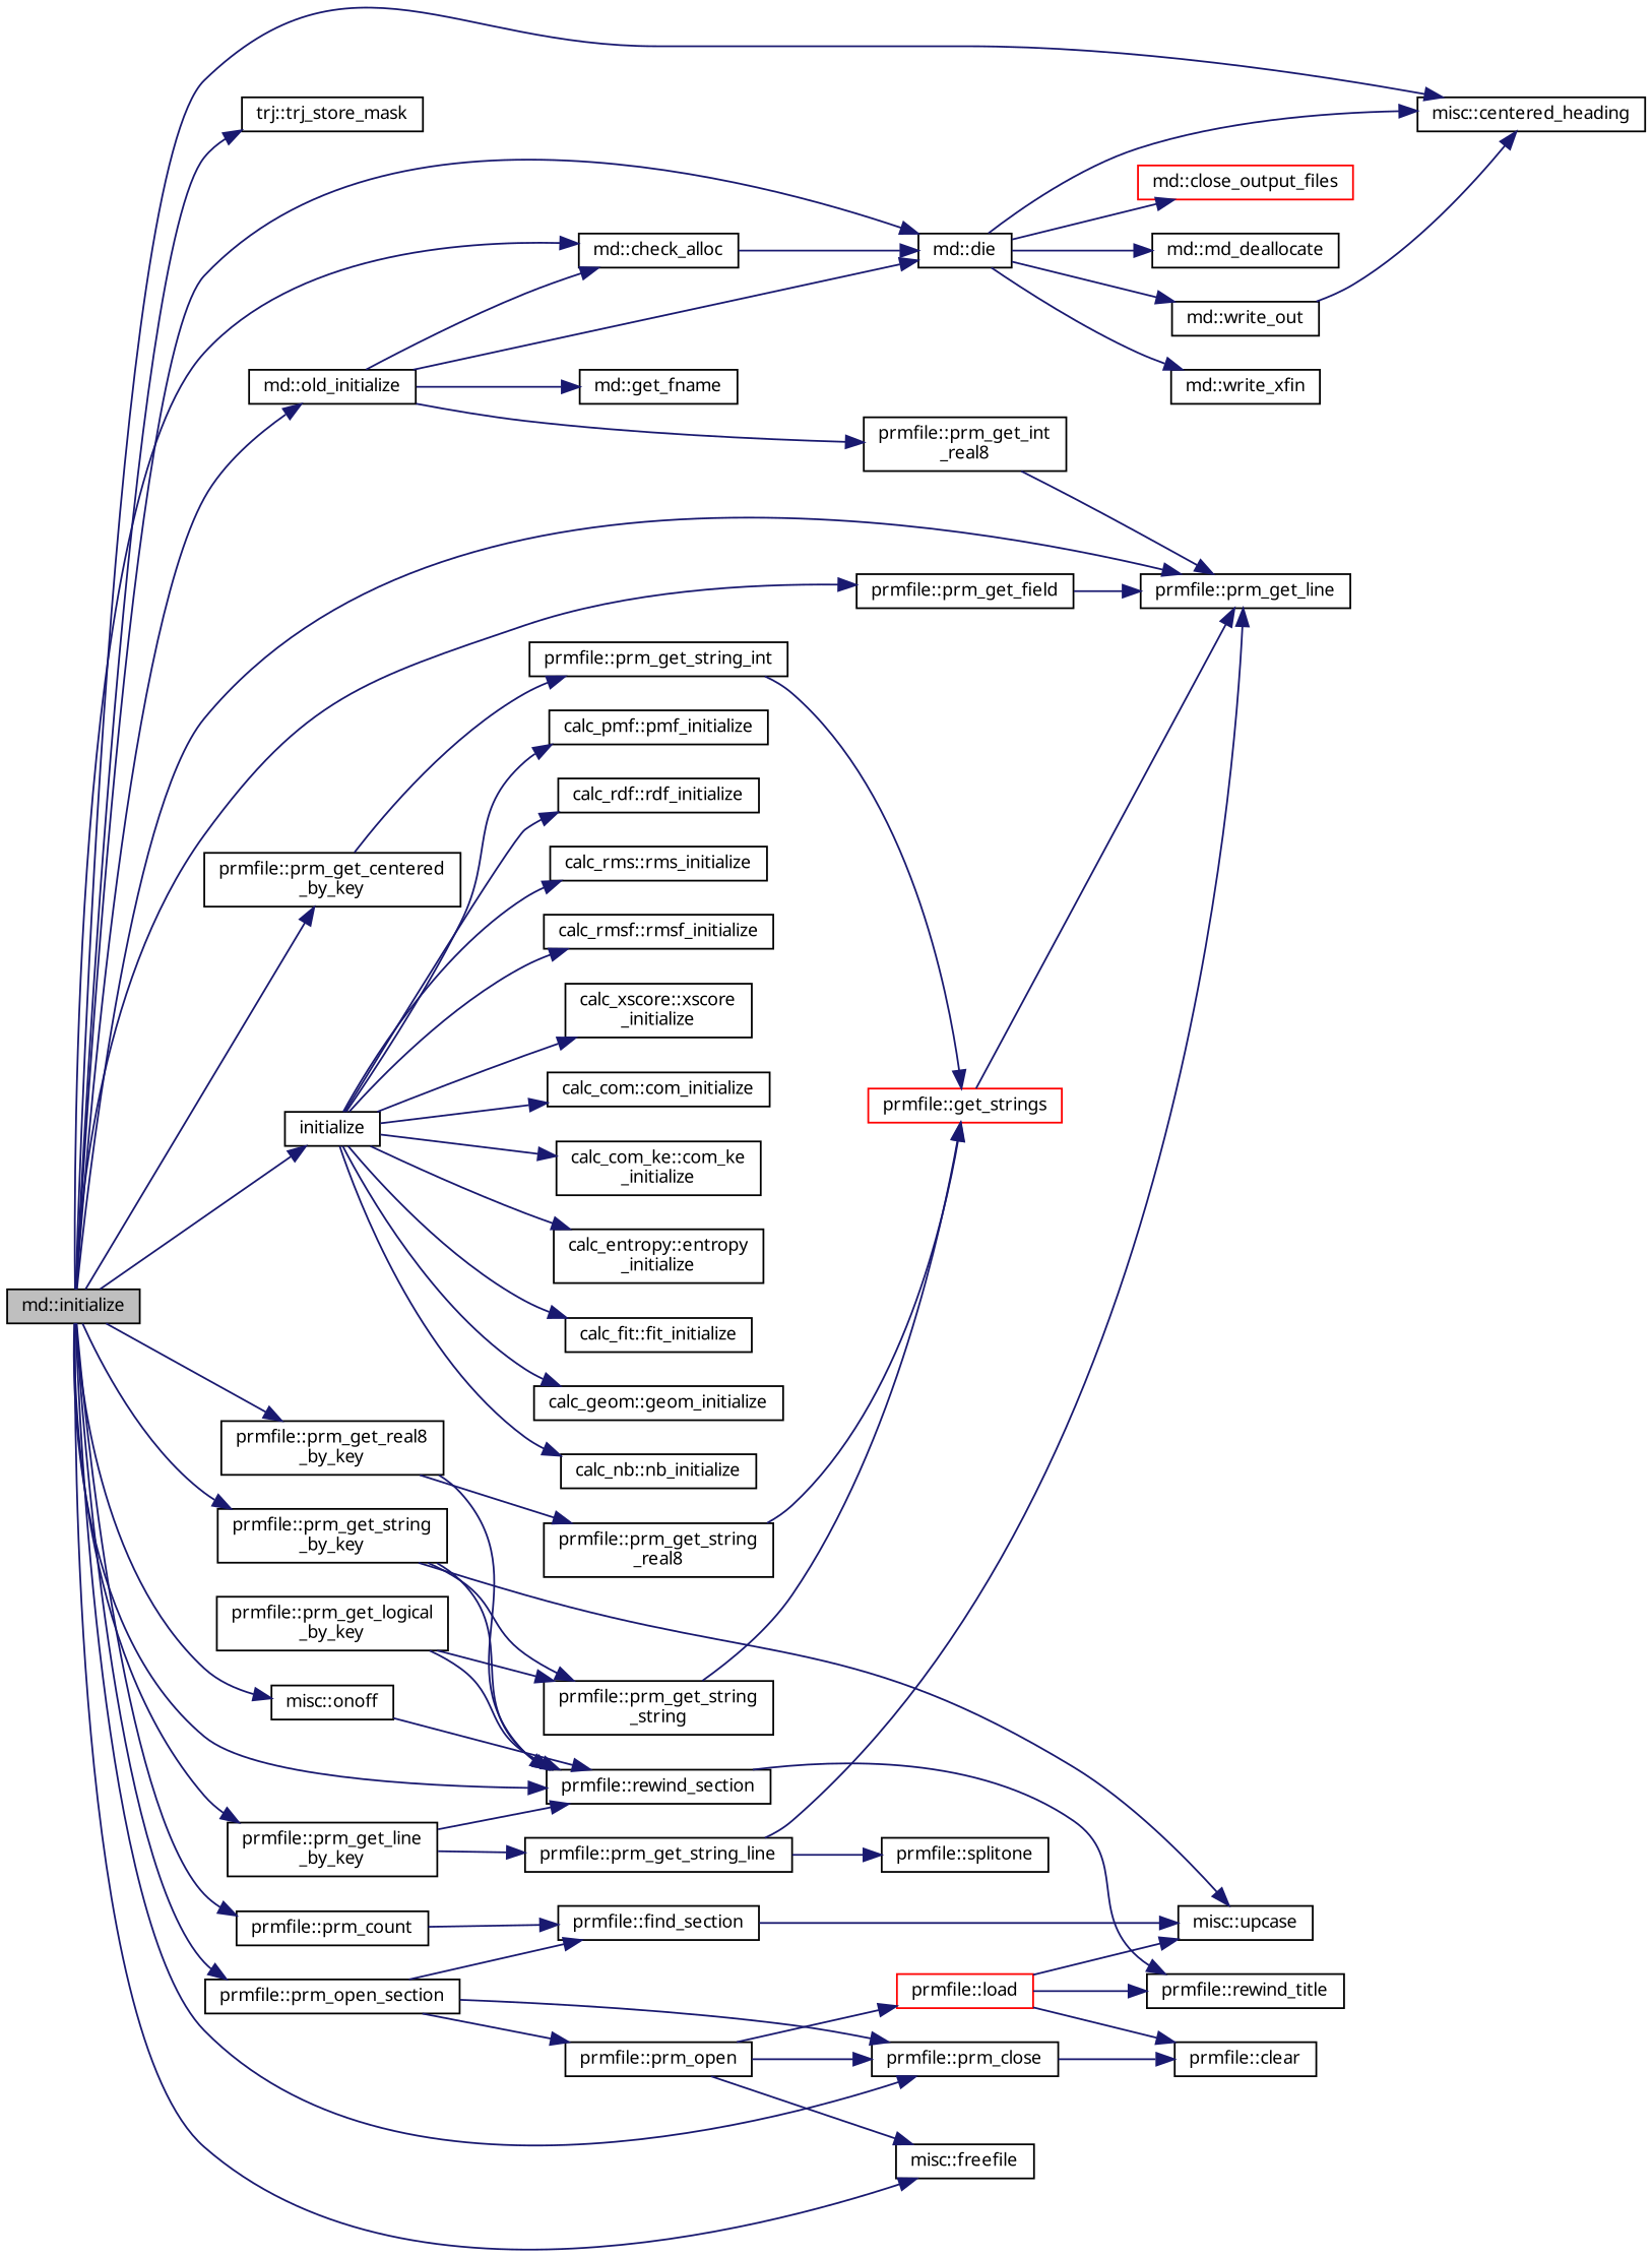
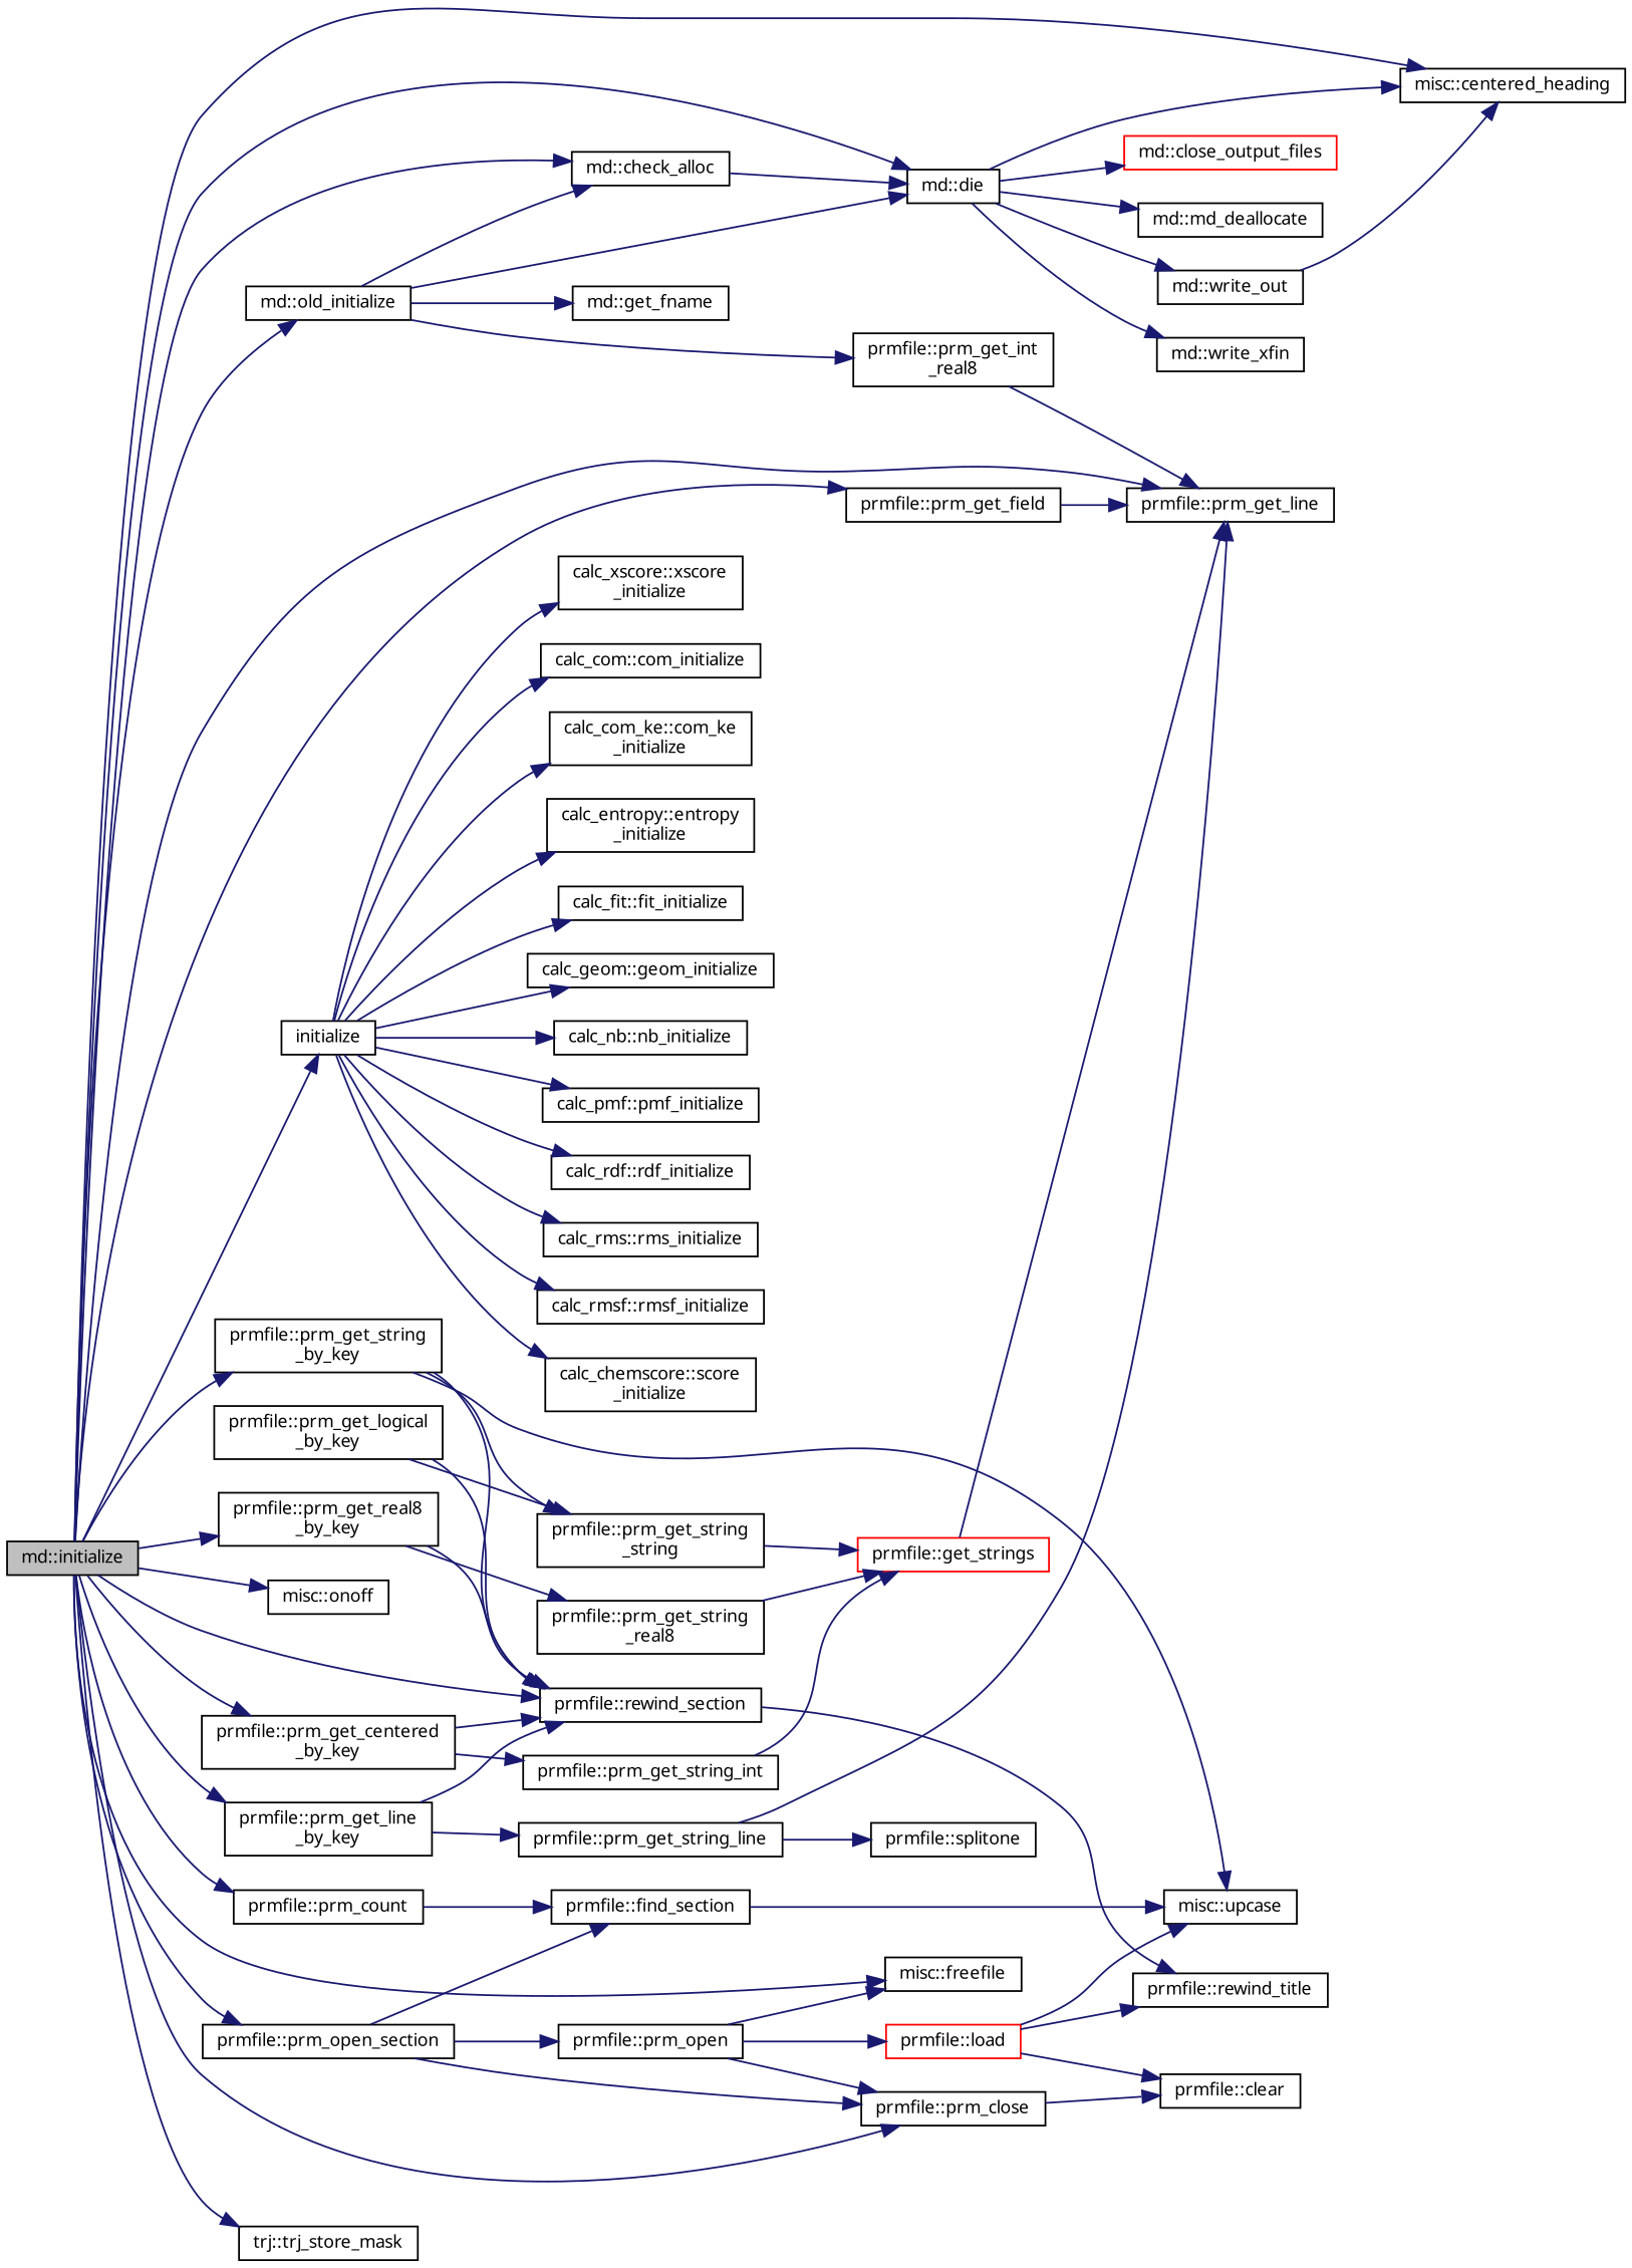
  digraph {
    fontname="Noto Sans"
    rankdir=LR
    node [color=black fillcolor=white fontname="Noto Sans" fontsize=10 shape=record style=filled]
    edge [color=midnightblue fontname="Noto Sans" fontsize=10 labelfontname=Helvetica labelfontsize=10 style=solid]
    n1 [fillcolor=grey75 fontcolor=black height=0.2 label="md::initialize" width=0.4]
    n2 [height=0.2 label="misc::centered_heading" width=0.4]
    n3 [height=0.2 label="md::check_alloc" width=0.4]
    n4 [height=0.2 label="md::die" width=0.4]
    n5 [height=0.2 label="misc::freefile" width=0.4]
    n6 [height=0.2 label=initialize width=0.4]
    n7 [height=0.2 label="md::old_initialize" width=0.4]
    n8 [height=0.2 label="prmfile::prm_get_line" width=0.4]
    n9 [height=0.2 label="misc::onoff" width=0.4]
    n10 [height=0.2 label="prmfile::prm_close" width=0.4]
    n11 [height=0.2 label="prmfile::prm_count" width=0.4]
    n12 [height=0.2 label="prmfile::prm_get_field" width=0.4]
    n13 [height=0.2 label="prmfile::prm_get_centered\l_by_key" width=0.4]
    n14 [height=0.2 label="prmfile::prm_get_line\l_by_key" width=0.4]
    n15 [height=0.2 label="prmfile::prm_get_real8\l_by_key" width=0.4]
    n16 [height=0.2 label="prmfile::prm_get_string\l_by_key" width=0.4]
    n17 [height=0.2 label="prmfile::prm_open_section" width=0.4]
    n18 [height=0.2 label="trj::trj_store_mask" width=0.4]
    n19 [height=0.2 label="prmfile::rewind_section" width=0.4]
    n20 [color=red height=0.2 label="md::close_output_files" width=0.4]
    n21 [height=0.2 label="md::md_deallocate" width=0.4]
    n22 [height=0.2 label="md::write_out" width=0.4]
    n23 [height=0.2 label="md::write_xfin" width=0.4]
    n24 [height=0.2 label="calc_com::com_initialize" width=0.4]
    n25 [height=0.2 label="calc_com_ke::com_ke\l_initialize" width=0.4]
    n26 [height=0.2 label="calc_entropy::entropy\l_initialize" width=0.4]
    n27 [height=0.2 label="calc_fit::fit_initialize" width=0.4]
    n28 [height=0.2 label="calc_geom::geom_initialize" width=0.4]
    n29 [height=0.2 label="calc_nb::nb_initialize" width=0.4]
    n30 [height=0.2 label="calc_pmf::pmf_initialize" width=0.4]
    n31 [height=0.2 label="calc_rdf::rdf_initialize" width=0.4]
    n32 [height=0.2 label="calc_rms::rms_initialize" width=0.4]
    n33 [height=0.2 label="calc_rmsf::rmsf_initialize" width=0.4]
+   n34 [height=0.2 label="calc_chemscore::score\l_initialize" width=0.4]
    n35 [height=0.2 label="calc_xscore::xscore\l_initialize" width=0.4]
    n36 [height=0.2 label="prmfile::prm_get_int\l_real8" width=0.4]
    n37 [height=0.2 label="md::get_fname" width=0.4]
    n38 [height=0.2 label="prmfile::clear" width=0.4]
    n39 [height=0.2 label="prmfile::find_section" width=0.4]
    n40 [height=0.2 label="prmfile::prm_get_string_int" width=0.4]
    n41 [height=0.2 label="prmfile::prm_get_string_line" width=0.4]
    n42 [height=0.2 label="prmfile::prm_get_logical\l_by_key" width=0.4]
    n43 [height=0.2 label="prmfile::prm_get_string\l_string" width=0.4]
    n44 [height=0.2 label="prmfile::prm_get_string\l_real8" width=0.4]
    n45 [height=0.2 label="misc::upcase" width=0.4]
    n46 [height=0.2 label="prmfile::prm_open" width=0.4]
    n47 [color=red height=0.2 label="prmfile::get_strings" width=0.4]
    n48 [height=0.2 label="prmfile::rewind_title" width=0.4]
    n49 [height=0.2 label="prmfile::splitone" width=0.4]
    n50 [color=red height=0.2 label="prmfile::load" width=0.4]
    n1 -> n2
    n1 -> n3
    n1 -> n4
    n1 -> n5
    n1 -> n6
    n1 -> n7
    n1 -> n8
    n1 -> n9
    n1 -> n10
    n1 -> n11
    n1 -> n12
    n1 -> n13
    n1 -> n14
    n1 -> n15
    n1 -> n16
    n1 -> n17
    n1 -> n18
    n1 -> n19
    n3 -> n4
    n4 -> n2
    n4 -> n20
    n4 -> n21
    n4 -> n22
    n4 -> n23
    n6 -> n24
    n6 -> n25
    n6 -> n26
    n6 -> n27
    n6 -> n28
    n6 -> n29
    n6 -> n30
    n6 -> n31
    n6 -> n32
    n6 -> n33
+   n6 -> n34
    n6 -> n35
    n7 -> n3
    n7 -> n4
    n7 -> n36
    n7 -> n37
    n10 -> n38
    n11 -> n39
    n12 -> n8
-   n9 -> n19
+   n13 -> n19
    n13 -> n40
    n14 -> n19
    n14 -> n41
    n15 -> n19
    n15 -> n44
    n16 -> n19
    n16 -> n43
    n16 -> n45
    n17 -> n10
    n17 -> n39
    n17 -> n46
    n19 -> n48
    n22 -> n2
    n36 -> n8
    n39 -> n45
    n40 -> n47
    n41 -> n8
    n41 -> n49
    n42 -> n19
    n42 -> n43
    n43 -> n47
    n44 -> n47
    n46 -> n5
    n46 -> n10
    n46 -> n50
    n47 -> n8
    n50 -> n38
    n50 -> n45
    n50 -> n48
  }
